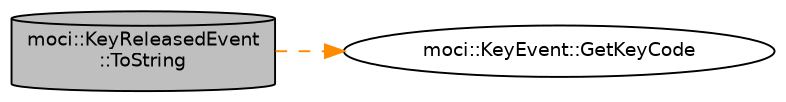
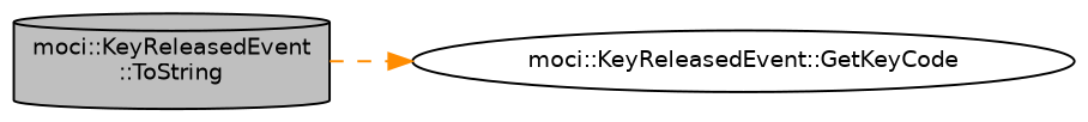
  digraph {
    rankdir=LR
    node [color=black fontname=Helvetica fontsize=10 style=filled]
    n1 [fillcolor=grey75 fontcolor=black height=0.2 label="moci::KeyReleasedEvent\l::ToString" shape=cylinder width=0.4]
-   n2 [fillcolor=white height=0.2 label="moci::KeyEvent::GetKeyCode" shape=ellipse width=0.4]
+   n2 [fillcolor=white height=0.2 label="moci::KeyReleasedEvent::GetKeyCode" shape=ellipse width=0.4]
    n1 -> n2 [color=darkorange fontname=Helvetica fontsize=10 labelfontname=Helvetica labelfontsize=10 style=dashed]
  }
